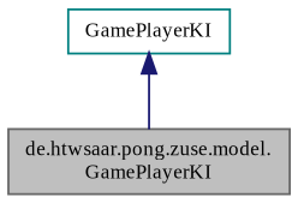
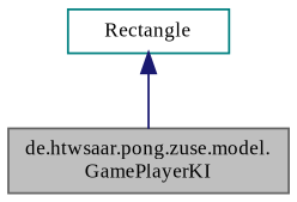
  digraph {
    fontname="Liberation Serif"
    node [fontname="Liberation Serif" fontsize=10 shape=record style=filled]
    n1 [color=gray40 fillcolor=grey75 fontcolor=black height=0.2 label="de.htwsaar.pong.zuse.model.\lGamePlayerKI" width=0.4]
-   n2 [color=teal fillcolor=white height=0.2 label=GamePlayerKI width=0.4]
+   n2 [color=teal fillcolor=white height=0.2 label=Rectangle width=0.4]
    n2 -> n1 [color=midnightblue dir=back fontname="Liberation Serif" fontsize=10 labelfontname=Helvetica labelfontsize=10 style=solid]
  }
